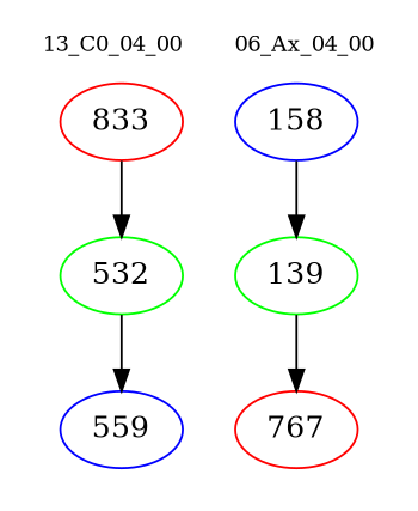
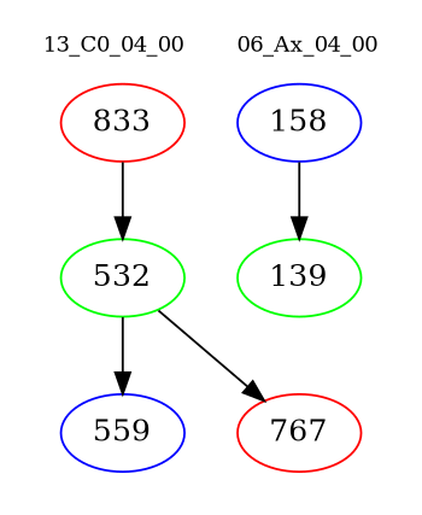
  digraph {
    node [color=green]
    edge [color=black]
    n1 [label=139]
    n2 [color=red label=767]
    n3 [color=blue label=158]
    n4 [label=532]
    n5 [color=blue label=559]
    n6 [color=red label=833]
    subgraph cluster_1 {
      color=white
      fontsize=10
      label="06_Ax_04_00"
      n1
      n2
      n3
    }
    subgraph cluster_2 {
      color=white
      fontsize=10
      label="13_C0_04_00"
      n4
      n5
      n6
    }
-   n1 -> n2
+   n4 -> n2
    n3 -> n1
    n4 -> n5
    n6 -> n4
  }
